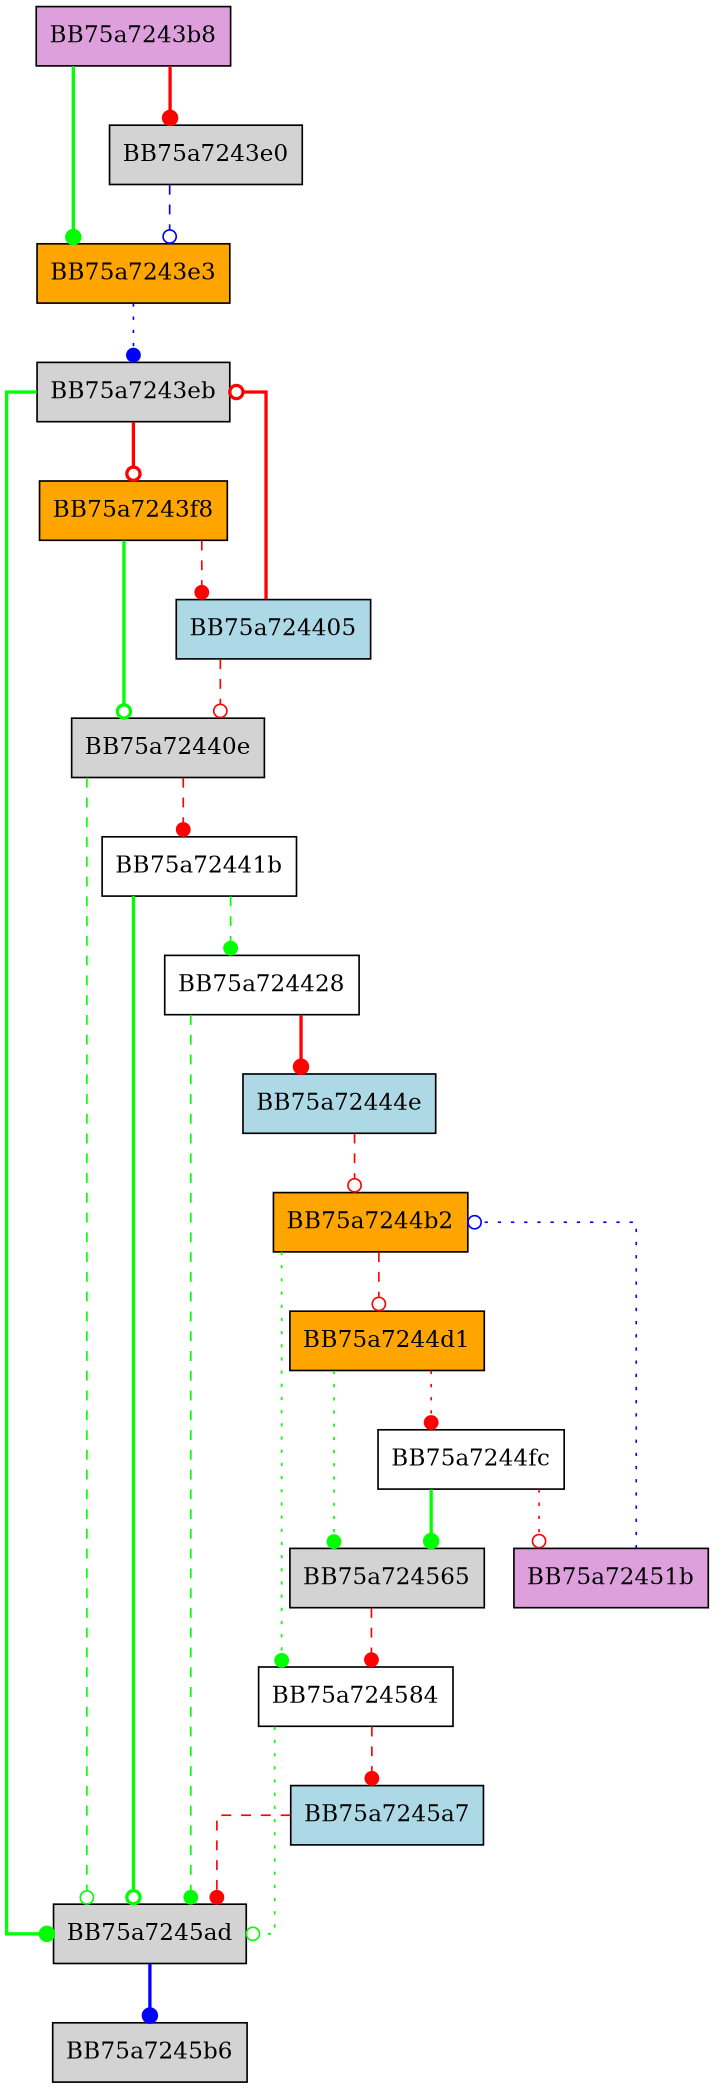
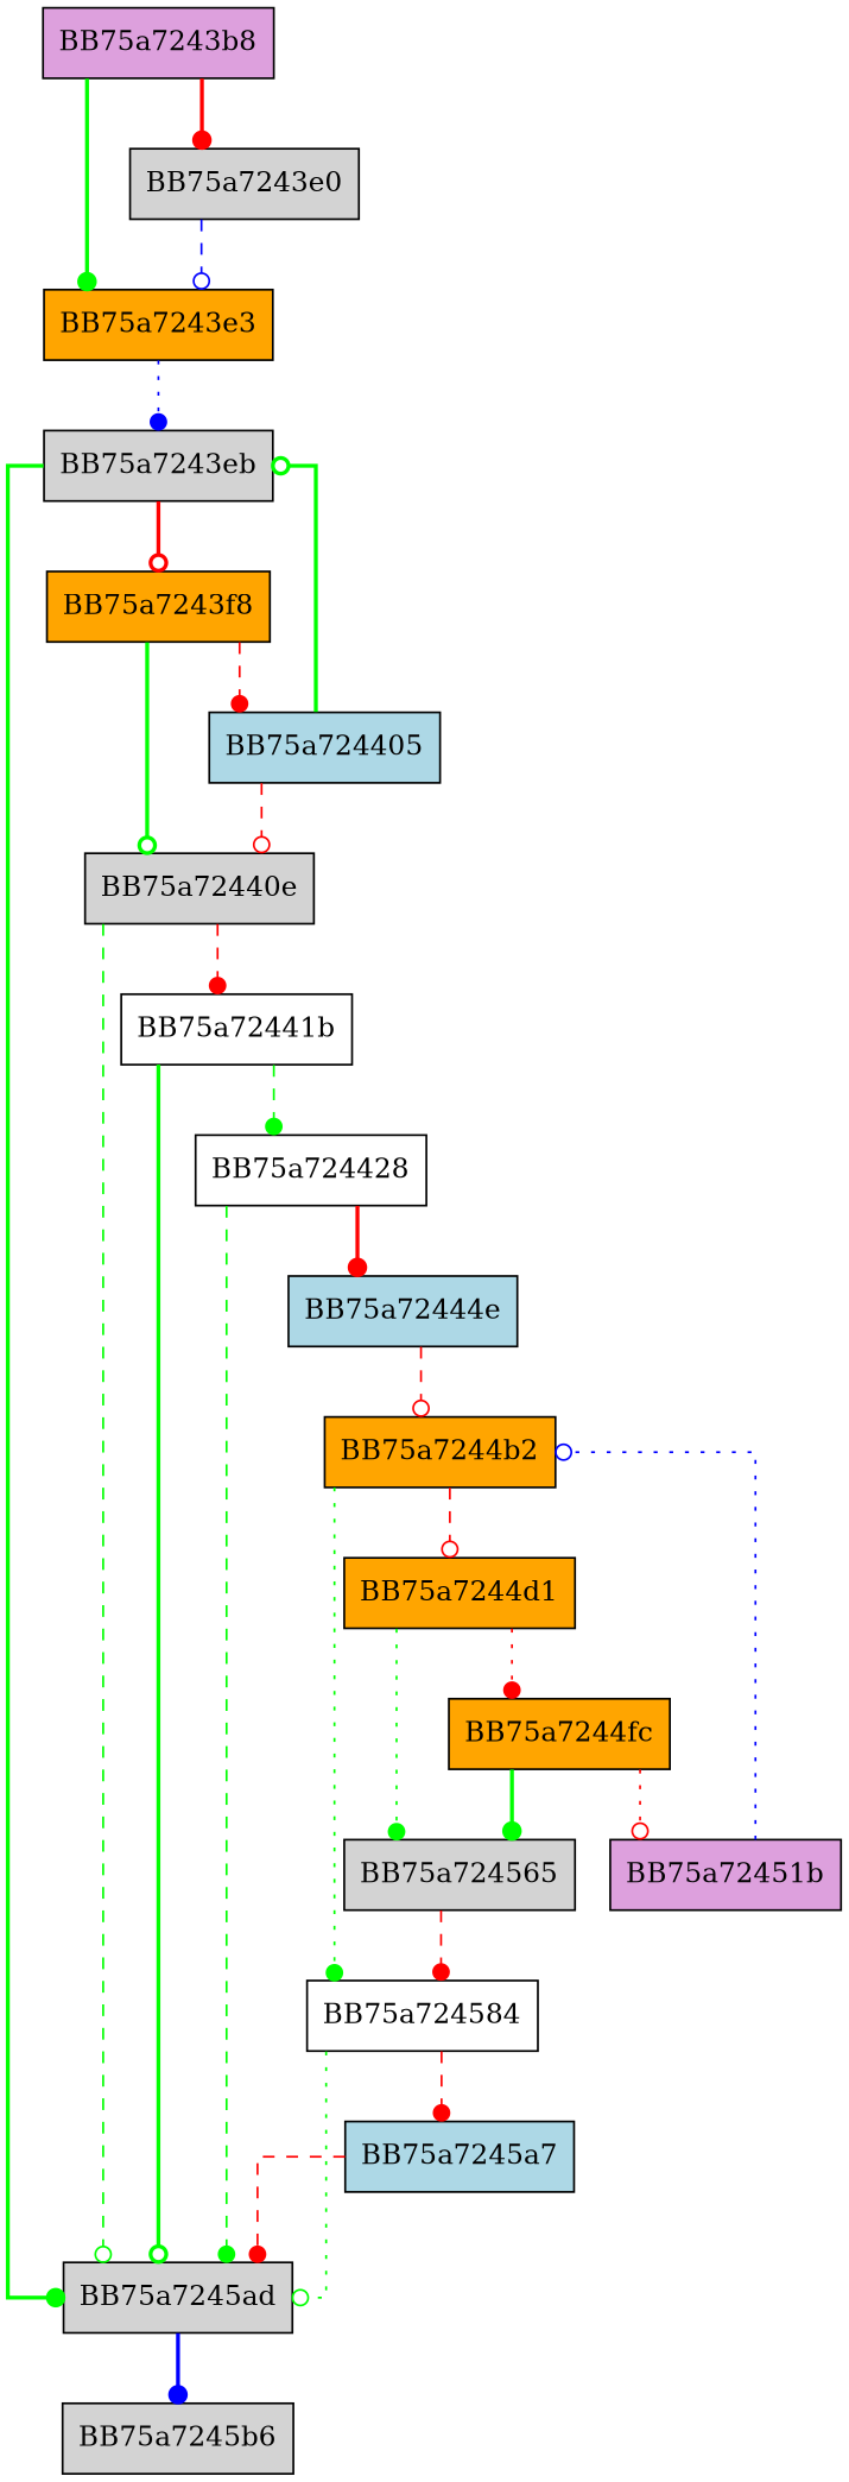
  digraph {
    splines=ortho
    node [fillcolor=lightgrey shape=box style=filled]
    edge [arrowhead=dot color=red style=dashed]
    BB75a7243b8 [fillcolor=plum]
    BB75a7243e3 [fillcolor=orange]
    BB75a7243e0
    BB75a7243eb
    BB75a7245ad
    BB75a7243f8 [fillcolor=orange]
    BB75a7245b6
    BB75a72440e
    BB75a724405 [fillcolor=lightblue]
    BB75a72441b [fillcolor=white]
    BB75a724428 [fillcolor=white]
    BB75a72444e [fillcolor=lightblue]
    BB75a7244b2 [fillcolor=orange]
    BB75a724584 [fillcolor=white]
    BB75a7244d1 [fillcolor=orange]
    BB75a7245a7 [fillcolor=lightblue]
    BB75a724565
-   BB75a7244fc [fillcolor=white]
+   BB75a7244fc [fillcolor=orange]
    BB75a72451b [fillcolor=plum]
    BB75a7243b8 -> BB75a7243e3 [color=green style=bold]
    BB75a7243b8 -> BB75a7243e0 [style=bold]
    BB75a7243e3 -> BB75a7243eb [color=blue style=dotted]
    BB75a7243e0 -> BB75a7243e3 [arrowhead=odot color=blue]
    BB75a7243eb -> BB75a7245ad [color=green style=bold]
    BB75a7243eb -> BB75a7243f8 [arrowhead=odot style=bold]
    BB75a7245ad -> BB75a7245b6 [color=blue style=bold]
    BB75a7243f8 -> BB75a72440e [arrowhead=odot color=green style=bold]
    BB75a7243f8 -> BB75a724405
    BB75a72440e -> BB75a7245ad [arrowhead=odot color=green]
    BB75a72440e -> BB75a72441b
-   BB75a724405 -> BB75a7243eb [arrowhead=odot style=bold]
+   BB75a724405 -> BB75a7243eb [arrowhead=odot color=green style=bold]
    BB75a724405 -> BB75a72440e [arrowhead=odot]
    BB75a72441b -> BB75a7245ad [arrowhead=odot color=green style=bold]
    BB75a72441b -> BB75a724428 [color=green]
    BB75a724428 -> BB75a7245ad [color=green]
    BB75a724428 -> BB75a72444e [style=bold]
    BB75a72444e -> BB75a7244b2 [arrowhead=odot]
    BB75a7244b2 -> BB75a724584 [color=green style=dotted]
    BB75a7244b2 -> BB75a7244d1 [arrowhead=odot]
    BB75a724584 -> BB75a7245ad [arrowhead=odot color=green style=dotted]
    BB75a724584 -> BB75a7245a7
    BB75a7244d1 -> BB75a724565 [color=green style=dotted]
    BB75a7244d1 -> BB75a7244fc [style=dotted]
    BB75a7245a7 -> BB75a7245ad
    BB75a724565 -> BB75a724584
    BB75a7244fc -> BB75a724565 [color=green style=bold]
    BB75a7244fc -> BB75a72451b [arrowhead=odot style=dotted]
    BB75a72451b -> BB75a7244b2 [arrowhead=odot color=blue style=dotted]
  }
